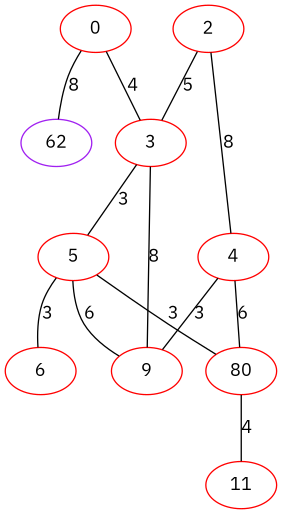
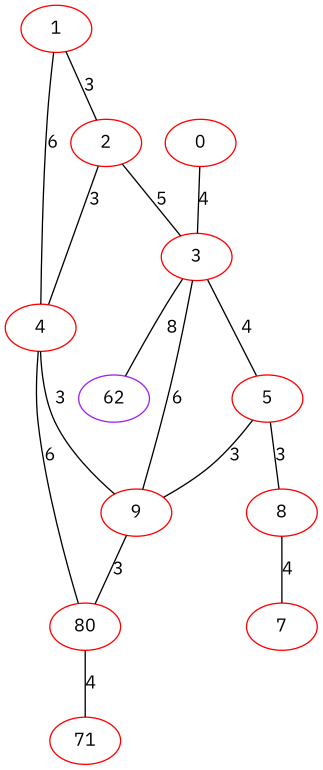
  graph {
    fontname="IBM Plex Sans"
    node [color=red fontname="IBM Plex Sans" weight=1]
    edge [fontname="IBM Plex Sans"]
    n1 [color=purple label=62 weight=4]
    0
    3
+   1
    2
    4
    9
    n8 [label=80]
    5
-   6
-   11
-   0 -- n1 [label=8]
+   6 [label=8]
+   11 [label=71]
+   7
+   3 -- n1 [label=8]
    0 -- 3 [label=4]
-   3 -- 9 [label=8]
-   3 -- 5 [label=3]
+   3 -- 9 [label=6]
+   3 -- 5 [label=4]
+   1 -- 2 [label=3]
+   1 -- 4 [label=6]
    2 -- 3 [label=5]
-   2 -- 4 [label=8]
+   2 -- 4 [label=3]
    4 -- 9 [label=3]
    4 -- n8 [label=6]
-   5 -- n8 [label=3]
+   9 -- n8 [label=3]
    n8 -- 11 [label=4]
-   5 -- 9 [label=6]
+   5 -- 9 [label=3]
    5 -- 6 [label=3]
+   6 -- 7 [label=4]
  }
